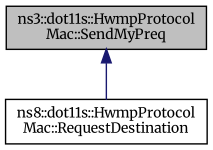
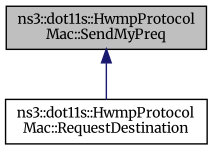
  digraph {
    rankdir=TB
    fontname=Merriweather
    node [color=black fontname=Merriweather fontsize=10 shape=record style=filled]
    n1 [fillcolor=grey75 fontcolor=black height=0.2 label="ns3::dot11s::HwmpProtocol\lMac::SendMyPreq" width=0.4]
-   n2 [fillcolor=white height=0.2 label="ns8::dot11s::HwmpProtocol\lMac::RequestDestination" width=0.4]
+   n2 [fillcolor=white height=0.2 label="ns3::dot11s::HwmpProtocol\lMac::RequestDestination" width=0.4]
    n1 -> n2 [color=midnightblue dir=back fontname=Merriweather fontsize=10 labelfontname=Helvetica labelfontsize=10 style=solid]
  }
